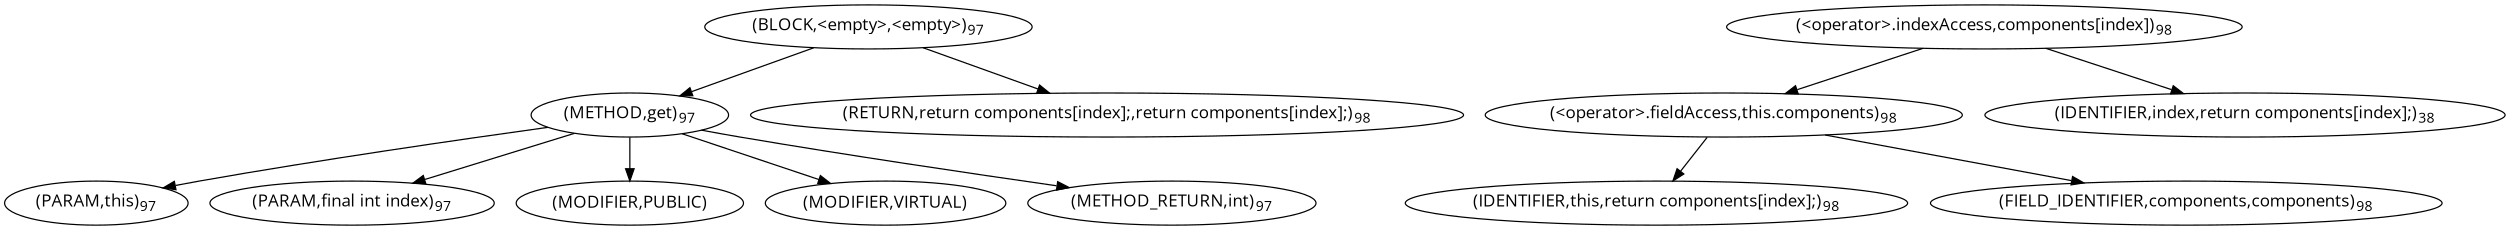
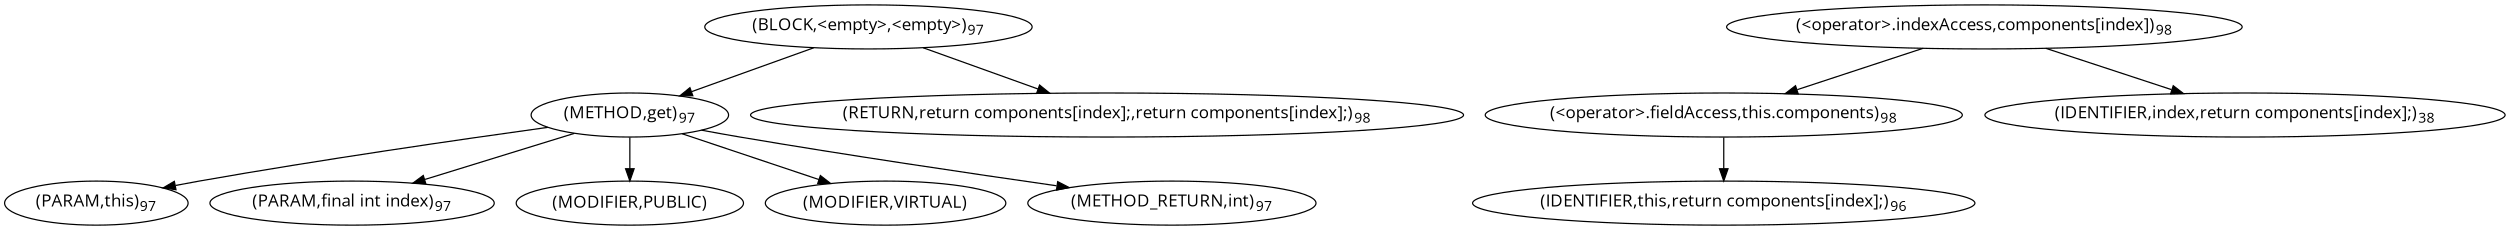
  digraph {
    fontname="Open Sans"
    node [fontname="Open Sans"]
    edge [fontname="Open Sans"]
    n1 [label=<(METHOD,get)<SUB>97</SUB>>]
    n2 [label=<(PARAM,this)<SUB>97</SUB>>]
    n3 [label=<(PARAM,final int index)<SUB>97</SUB>>]
    n4 [label=<(MODIFIER,PUBLIC)>]
    n5 [label=<(MODIFIER,VIRTUAL)>]
    n6 [label=<(METHOD_RETURN,int)<SUB>97</SUB>>]
    n7 [label=<(BLOCK,&lt;empty&gt;,&lt;empty&gt;)<SUB>97</SUB>>]
    n8 [label=<(RETURN,return components[index];,return components[index];)<SUB>98</SUB>>]
    n9 [label=<(&lt;operator&gt;.indexAccess,components[index])<SUB>98</SUB>>]
    n10 [label=<(&lt;operator&gt;.fieldAccess,this.components)<SUB>98</SUB>>]
    n11 [label=<(IDENTIFIER,index,return components[index];)<SUB>38</SUB>>]
-   n12 [label=<(IDENTIFIER,this,return components[index];)<SUB>98</SUB>>]
-   n13 [label=<(FIELD_IDENTIFIER,components,components)<SUB>98</SUB>>]
+   n12 [label=<(IDENTIFIER,this,return components[index];)<SUB>96</SUB>>]
    n1 -> n2
    n1 -> n3
    n1 -> n4
    n1 -> n5
    n1 -> n6
    n7 -> n1
    n7 -> n8
    n9 -> n10
    n9 -> n11
    n10 -> n12
-   n10 -> n13
  }
